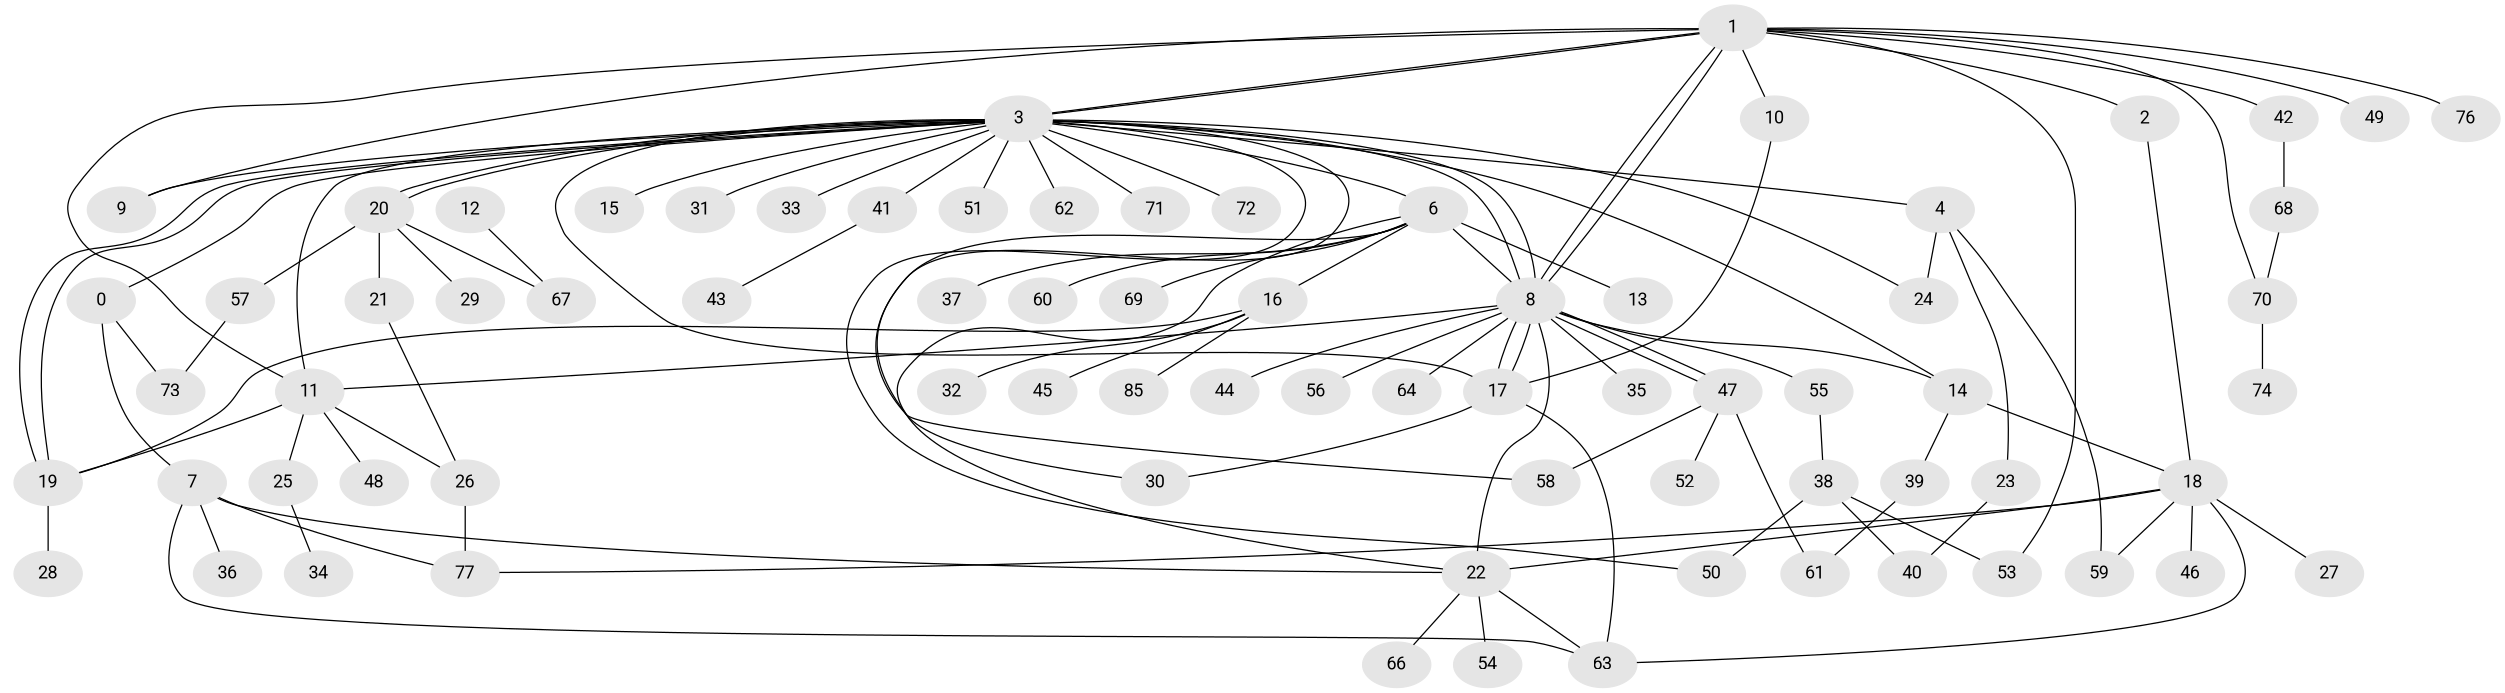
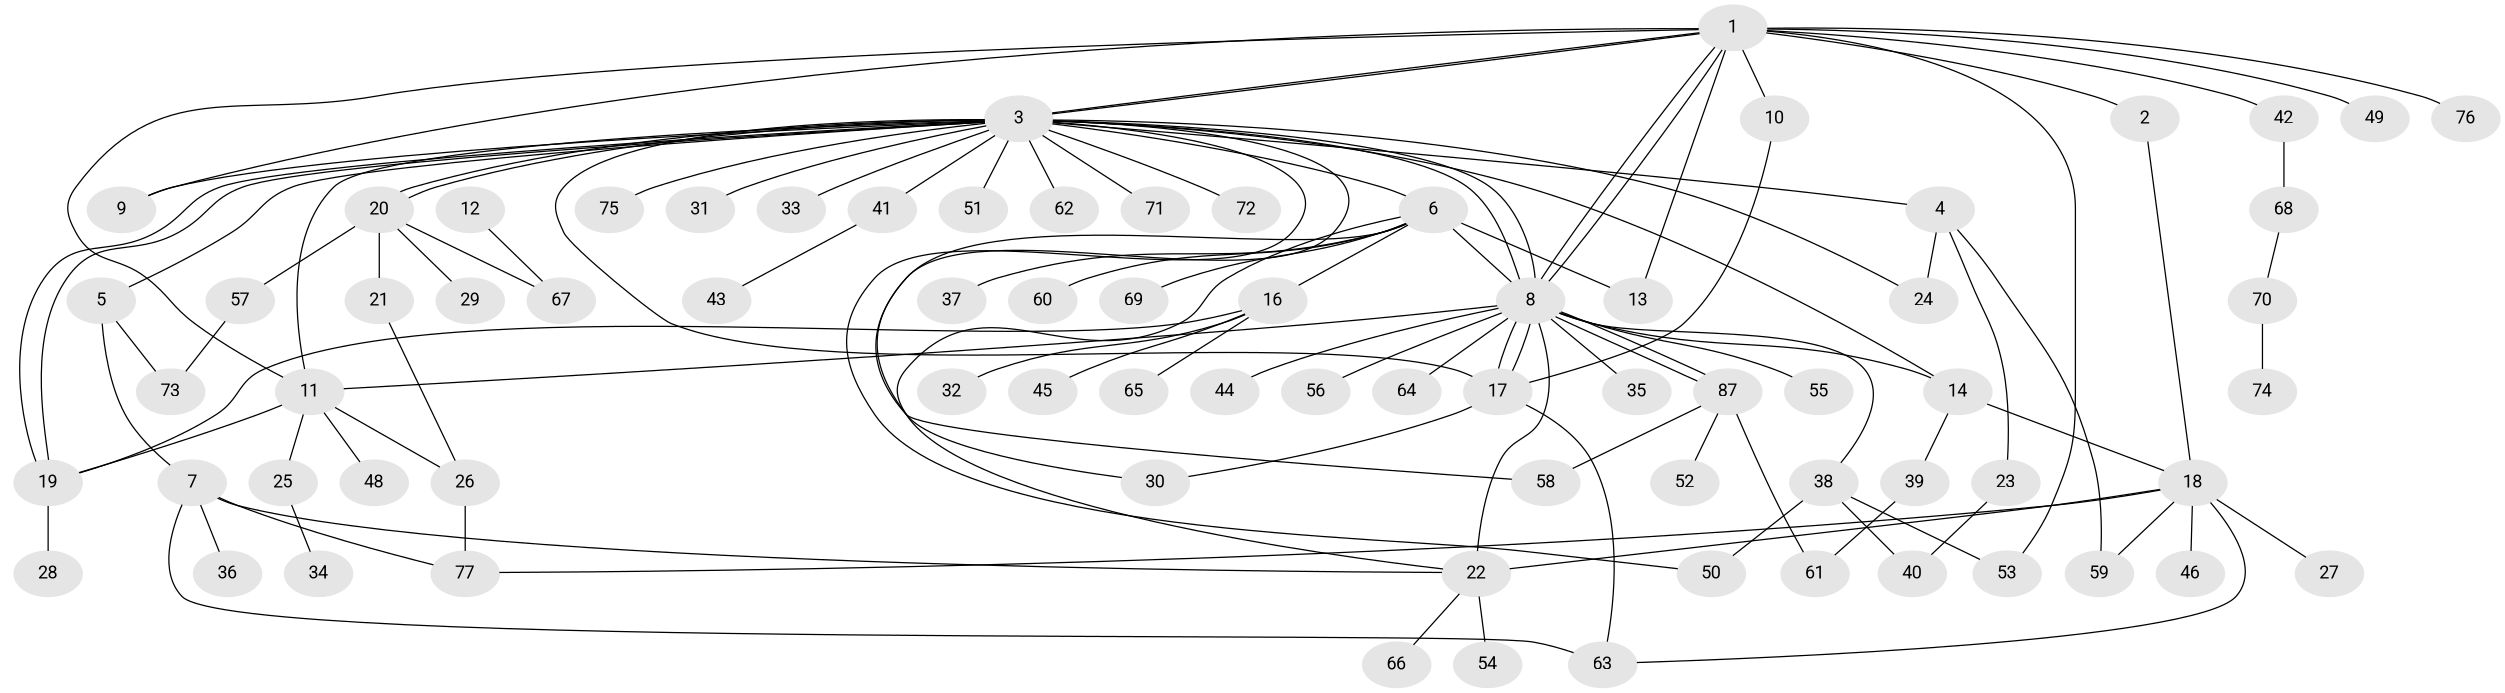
  graph {
    fontname=Roboto
    node [color=gray90 fontname=Roboto style=filled]
    edge [fontname=Roboto]
    1
    2
    3
    8
    9
    10
    11
    13
    42
    49
    53
    76
    18
    4
-   5 [label=0]
+   5
    6
    14
-   15
+   15 [label=75]
    17
    19
    20
    24
    31
    33
    41
    50
    51
    58
    62
    71
    72
    22
    35
    38
    44
-   47
+   47 [label=87]
    55
    56
    64
    25
    26
    48
    68
    59
    63
    77
    27
    46
    23
    7
    73
    16
    30
    37
    60
    69
    12
    67
    39
    28
    21
    29
    57
    43
    40
    36
    32
    45
-   65 [label=85]
+   65
    54
    66
    61
    52
    34
    70
    74
    1 -- 2
    1 -- 3
    1 -- 3
    1 -- 8
    1 -- 8
    1 -- 9
    1 -- 10
    1 -- 11
-   1 -- 70
+   1 -- 13
    1 -- 42
    1 -- 49
    1 -- 53
    1 -- 76
    2 -- 18
    3 -- 8
    3 -- 8
    3 -- 9
    3 -- 11
    3 -- 4
    3 -- 5
    3 -- 6
    3 -- 14
    3 -- 15
    3 -- 17
    3 -- 19
    3 -- 19
    3 -- 20
    3 -- 20
    3 -- 24
    3 -- 31
    3 -- 33
    3 -- 41
    3 -- 50
    3 -- 51
    3 -- 58
    3 -- 62
    3 -- 71
    3 -- 72
    8 -- 11
    8 -- 14
    8 -- 17
    8 -- 17
    8 -- 22
    8 -- 35
-   55 -- 38
+   8 -- 38
    8 -- 44
    8 -- 47
    8 -- 47
    8 -- 55
    8 -- 56
    8 -- 64
    10 -- 17
    11 -- 19
    11 -- 25
    11 -- 26
    11 -- 48
    42 -- 68
    18 -- 22
    18 -- 59
    18 -- 63
    18 -- 77
    18 -- 27
    18 -- 46
    4 -- 24
    4 -- 59
    4 -- 23
    5 -- 7
    5 -- 73
    6 -- 8
    6 -- 13
    6 -- 22
    6 -- 16
    6 -- 30
    6 -- 37
    6 -- 60
    6 -- 69
    14 -- 18
    14 -- 39
    17 -- 63
    17 -- 30
    19 -- 28
    20 -- 67
    20 -- 21
    20 -- 29
    20 -- 57
    41 -- 43
-   22 -- 63
    22 -- 54
    22 -- 66
    38 -- 53
    38 -- 50
    38 -- 40
    47 -- 58
    47 -- 61
    47 -- 52
    25 -- 34
    26 -- 77
    68 -- 70
    23 -- 40
    7 -- 22
    7 -- 63
    7 -- 77
    7 -- 36
    16 -- 19
    16 -- 32
    16 -- 45
    16 -- 65
    12 -- 67
    39 -- 61
    21 -- 26
    57 -- 73
    70 -- 74
  }
